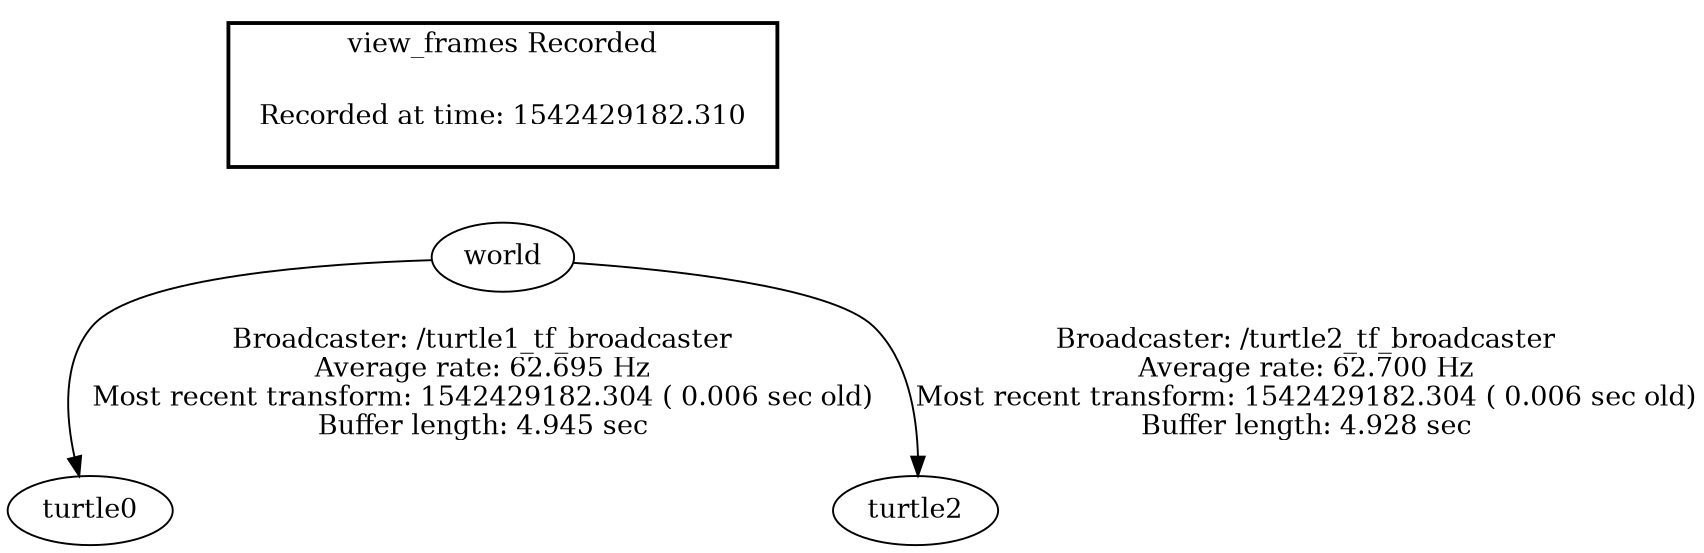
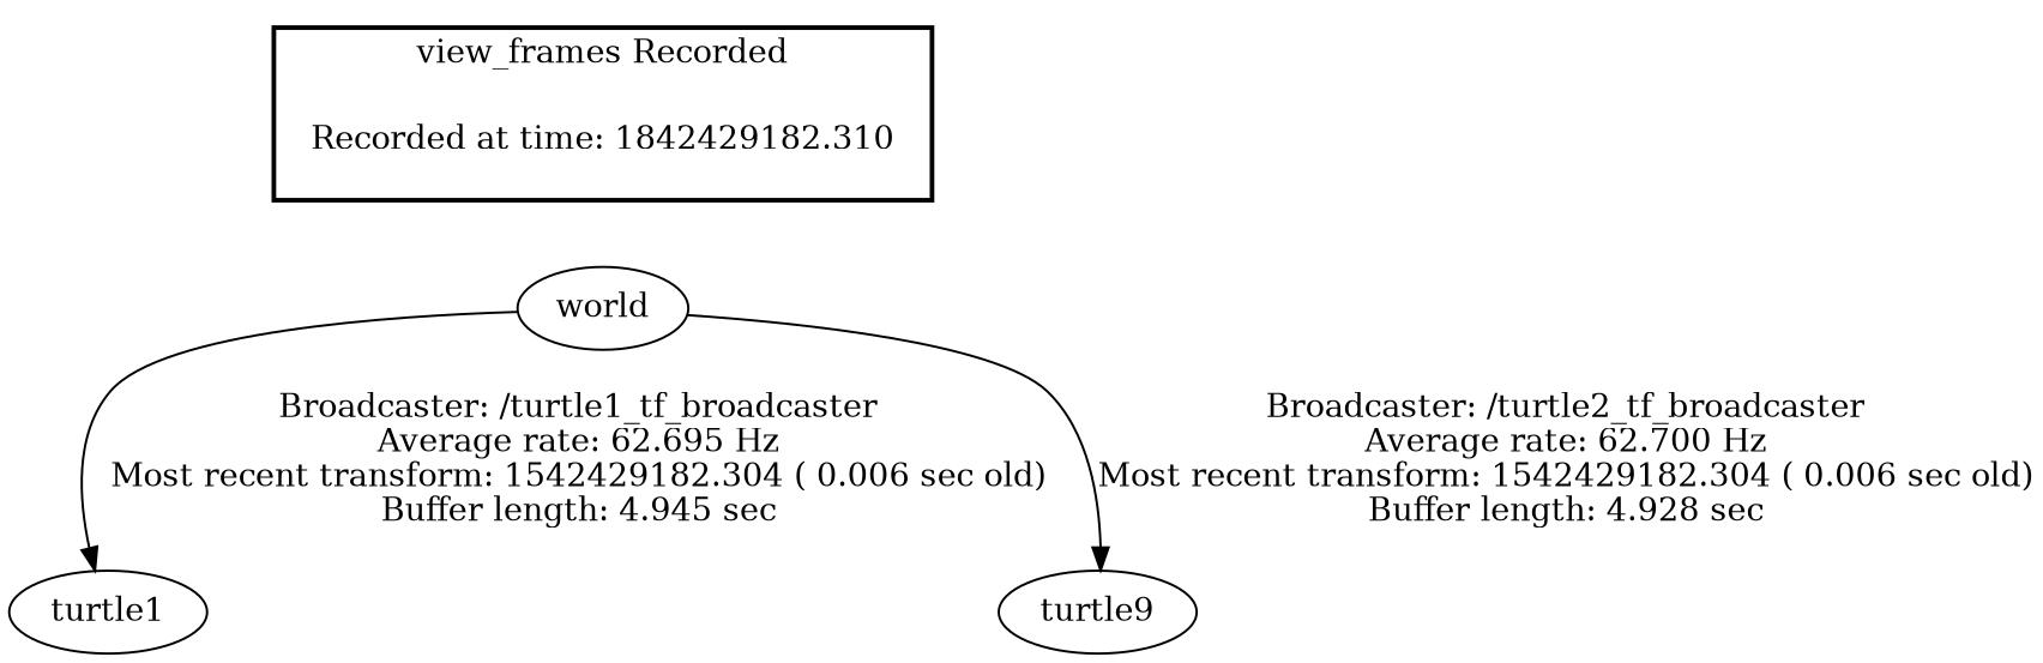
  digraph {
-   "Recorded at time: 1542429182.310" [shape=plaintext]
+   "Recorded at time: 1542429182.310" [shape=plaintext label="Recorded at time: 1842429182.310"]
    world
-   turtle1 [label=turtle0]
-   turtle2
+   turtle1
+   turtle2 [label=turtle9]
    subgraph cluster_1 {
      color=black
      label="view_frames Recorded"
      style=bold
      "Recorded at time: 1542429182.310"
    }
    "Recorded at time: 1542429182.310" -> world [style=invis]
    world -> turtle1 [label="Broadcaster: /turtle1_tf_broadcaster\nAverage rate: 62.695 Hz\nMost recent transform: 1542429182.304 ( 0.006 sec old)\nBuffer length: 4.945 sec\n"]
    world -> turtle2 [label="Broadcaster: /turtle2_tf_broadcaster\nAverage rate: 62.700 Hz\nMost recent transform: 1542429182.304 ( 0.006 sec old)\nBuffer length: 4.928 sec\n"]
  }
